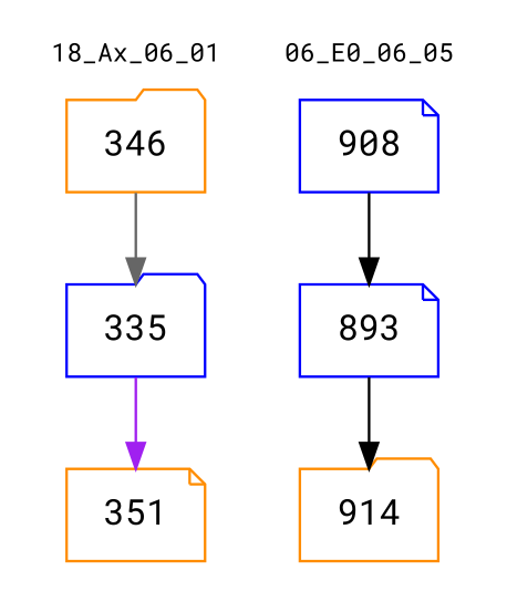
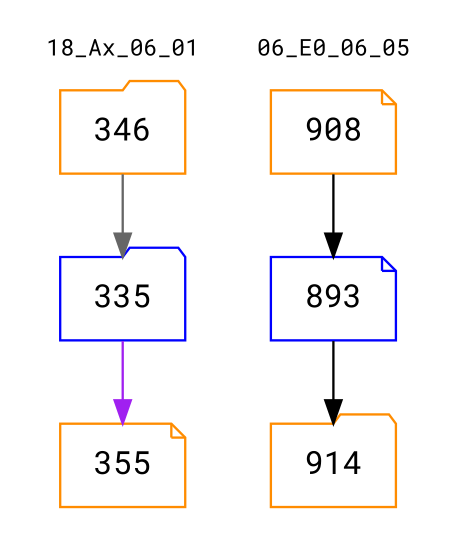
  digraph {
    fontname="Roboto Mono"
    node [color=darkorange fontname="Roboto Mono" shape=folder]
    edge [color=black fontname="Roboto Mono"]
    n1 [label=346]
    n2 [color=blue label=335]
-   n3 [label=351 shape=note]
-   n4 [color=blue label=908 shape=note]
+   n3 [label=355 shape=note]
+   n4 [label=908 shape=note]
    n5 [color=blue label=893 shape=note]
    n6 [label=914]
    subgraph cluster_1 {
      color=white
      fontsize=10
      label="18_Ax_06_01"
      n1
      n2
      n3
    }
    subgraph cluster_2 {
      color=white
      fontsize=10
      label="06_E0_06_05"
      n4
      n5
      n6
    }
    n1 -> n2 [color=gray40]
    n2 -> n3 [color=purple]
    n4 -> n5
    n5 -> n6
  }
